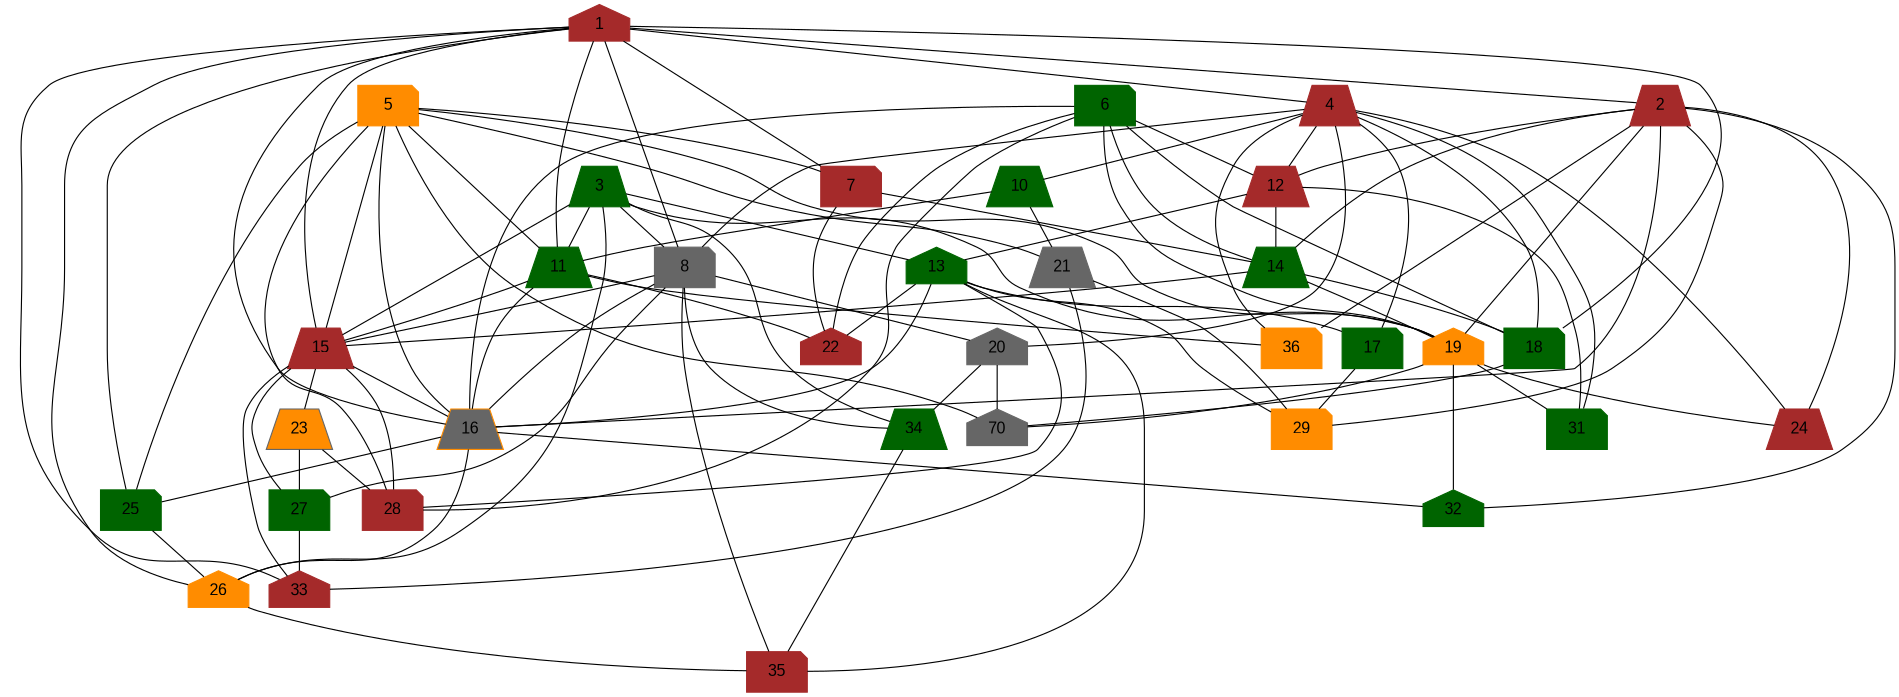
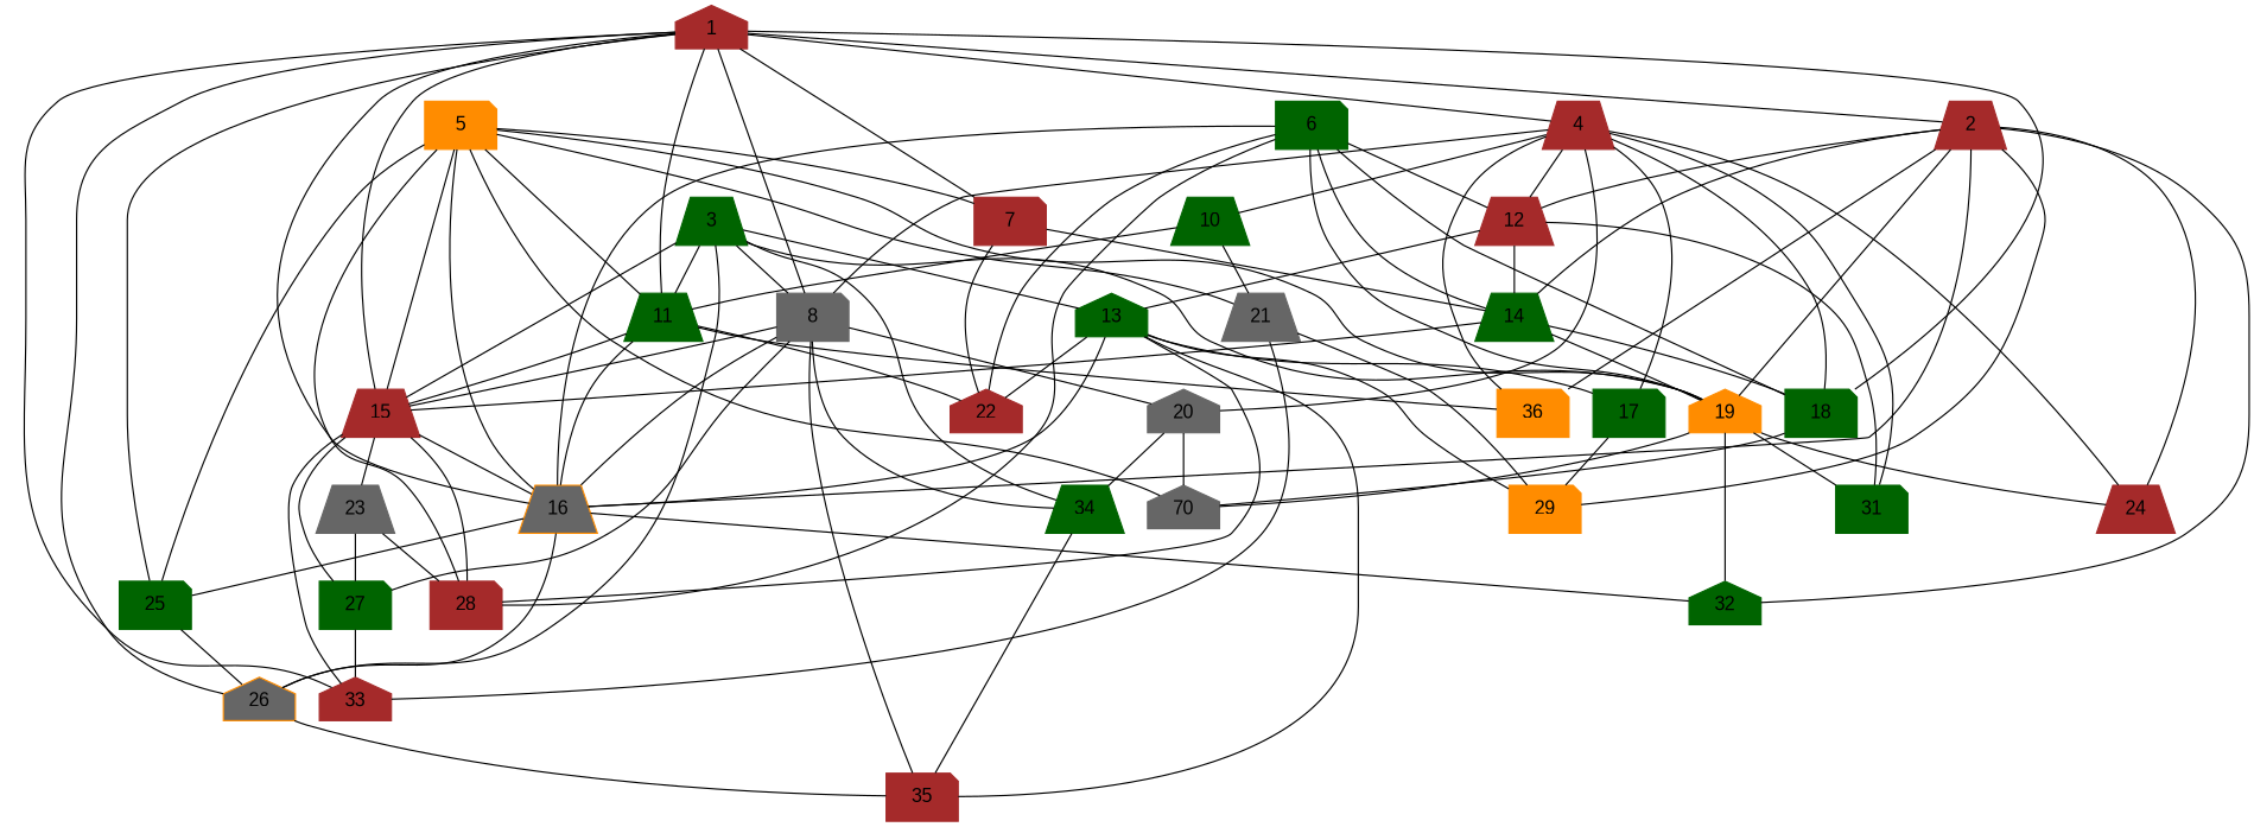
  graph {
    fontname="Liberation Sans"
    node [color=darkgreen fontname="Liberation Sans" shape=trapezium style=filled]
    edge [fontname="Liberation Sans" weight=1.0]
    1 [color=brown shape=house]
    2 [color=brown]
    4 [color=brown]
    7 [color=brown shape=note]
    8 [color=gray40 shape=note]
    11
    15 [color=brown]
    16 [color=darkorange fillcolor=gray40]
    18 [shape=note]
    25 [shape=note]
-   26 [color=darkorange shape=house]
+   26 [color=darkorange shape=house fillcolor=gray40]
    33 [color=brown shape=house]
    12 [color=brown]
    14
    19 [color=darkorange shape=house]
    24 [color=brown]
    29 [color=darkorange shape=note]
    32 [shape=house]
    36 [color=darkorange shape=note]
    10
    17 [shape=note]
    20 [color=gray40 shape=house]
    31 [shape=note]
    22 [color=brown shape=house]
    34
    27 [shape=note]
    35 [color=brown shape=note]
    28 [color=brown shape=note]
-   23 [color=gray40 fillcolor=darkorange]
+   23 [color=gray40]
    n30 [color=gray40 label=70 shape=house]
    13 [shape=house]
    3
    21 [color=gray40]
    5 [color=darkorange shape=note]
    6 [shape=note]
    1 -- 2
    1 -- 4
    1 -- 7
    1 -- 8
    1 -- 11
    1 -- 15
    1 -- 16
    1 -- 18 [weight=2.0]
    1 -- 25
    1 -- 26
    1 -- 33
    2 -- 16
    2 -- 12
    2 -- 14
    2 -- 19
    2 -- 24 [weight=2.0]
    2 -- 29
    2 -- 32
    2 -- 36 [weight=2.0]
    4 -- 8
    4 -- 18
    4 -- 12
    4 -- 24
    4 -- 36
    4 -- 10
    4 -- 17
    4 -- 20
    4 -- 31
    7 -- 14
    7 -- 22
    8 -- 15 [weight=2.0]
    8 -- 16
    8 -- 20
    8 -- 34
    8 -- 27
    8 -- 35
    11 -- 15
    11 -- 16
    11 -- 36
    11 -- 22
    15 -- 16
    15 -- 33
    15 -- 27
    15 -- 28
    15 -- 23
    16 -- 25
    16 -- 26
    16 -- 32
    18 -- n30
    25 -- 26
    26 -- 35
    12 -- 14
    12 -- 31
    12 -- 13 [weight=2.0]
    14 -- 15
    14 -- 18
    14 -- 19
    19 -- 24
    19 -- 32 [weight=2.0]
    19 -- 31 [weight=2.0]
    19 -- n30
    10 -- 11 [weight=2.0]
    10 -- 21
    17 -- 29
    20 -- 34
    20 -- n30
    34 -- 35
    27 -- 33
    23 -- 27
    23 -- 28
    13 -- 16 [weight=2.0]
    13 -- 29
    13 -- 17
    13 -- 22
    13 -- 35
    13 -- 28
    3 -- 8
    3 -- 11 [weight=2.0]
    3 -- 15
    3 -- 26
    3 -- 19
    3 -- 34
    3 -- 13
    21 -- 33
    21 -- 29
    5 -- 7
    5 -- 11
    5 -- 15
    5 -- 16
    5 -- 25
    5 -- 19
    5 -- 28 [weight=2.0]
    5 -- n30
    5 -- 21
    6 -- 16
    6 -- 18
    6 -- 12 [weight=2.0]
    6 -- 14 [weight=2.0]
    6 -- 19 [weight=2.0]
    6 -- 22
    6 -- 28
  }
